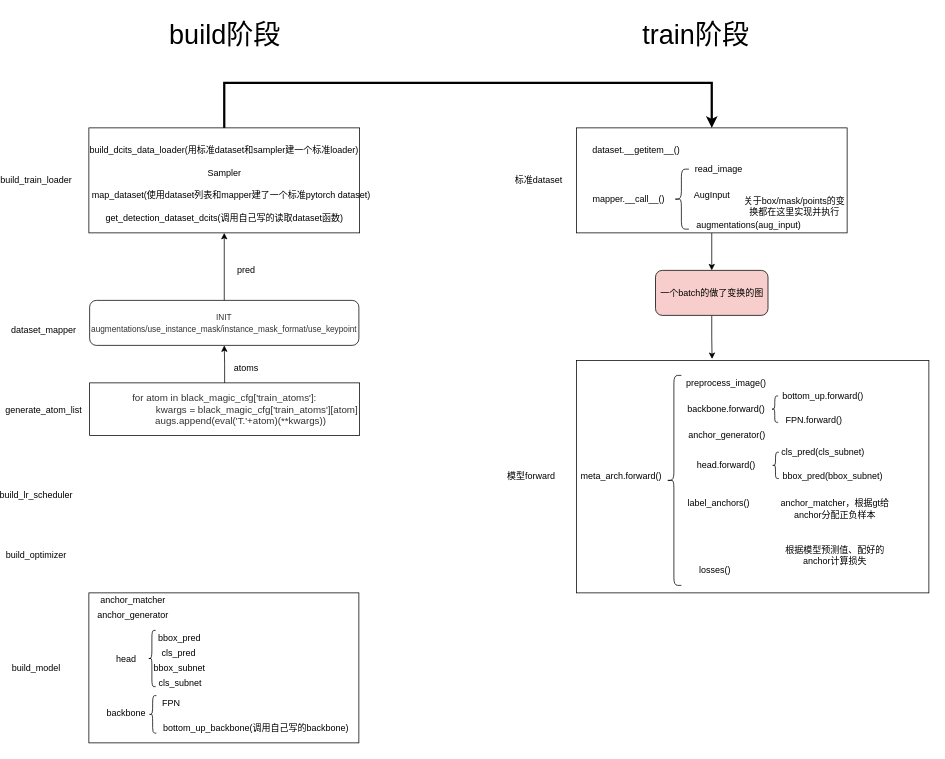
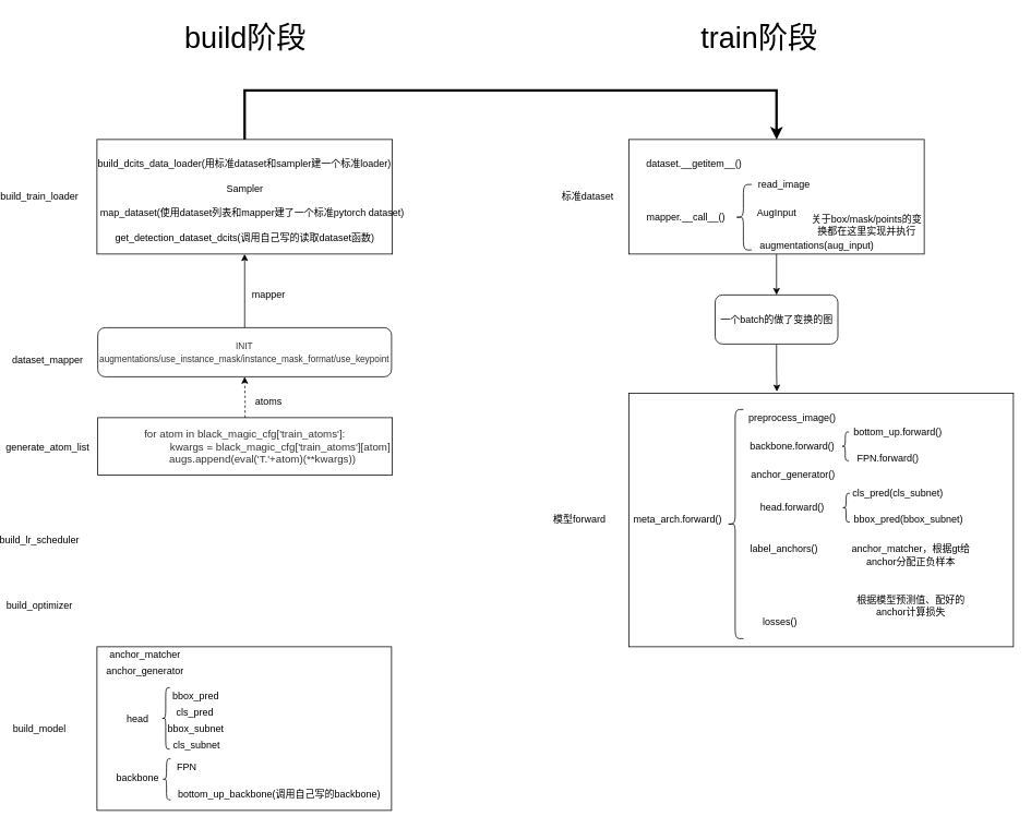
  <mxCell id="0" />
  <mxCell id="1" parent="0" />
  <mxCell id="2" value="build_model" style="text;html=1;strokeColor=none;fillColor=none;align=center;verticalAlign=middle;whiteSpace=wrap;rounded=0;" parent="1" vertex="1"><mxGeometry x="20" y="880" width="40" height="20" as="geometry" /></mxCell>
  <mxCell id="3" value="" style="rounded=0;whiteSpace=wrap;html=1;" parent="1" vertex="1"><mxGeometry x="110" y="790" width="360" height="200" as="geometry" /></mxCell>
  <mxCell id="4" value="backbone" style="text;html=1;strokeColor=none;fillColor=none;align=center;verticalAlign=middle;whiteSpace=wrap;rounded=0;" parent="1" vertex="1"><mxGeometry x="140" y="940" width="40" height="20" as="geometry" /></mxCell>
  <mxCell id="5" value="" style="shape=curlyBracket;whiteSpace=wrap;html=1;rounded=1;" parent="1" vertex="1"><mxGeometry x="190" y="927" width="10" height="50" as="geometry" /></mxCell>
  <mxCell id="6" value="bottom_up_backbone(调用自己写的backbone)" style="text;html=1;strokeColor=none;fillColor=none;align=center;verticalAlign=middle;whiteSpace=wrap;rounded=0;" parent="1" vertex="1"><mxGeometry x="180" y="964" width="306" height="13" as="geometry" /></mxCell>
  <mxCell id="7" value="FPN" style="text;html=1;strokeColor=none;fillColor=none;align=center;verticalAlign=middle;whiteSpace=wrap;rounded=0;" parent="1" vertex="1"><mxGeometry x="200" y="927" width="40" height="20" as="geometry" /></mxCell>
  <mxCell id="8" value="head" style="text;html=1;strokeColor=none;fillColor=none;align=center;verticalAlign=middle;whiteSpace=wrap;rounded=0;" parent="1" vertex="1"><mxGeometry x="140" y="867.5" width="40" height="20" as="geometry" /></mxCell>
  <mxCell id="9" value="" style="shape=curlyBracket;whiteSpace=wrap;html=1;rounded=1;" parent="1" vertex="1"><mxGeometry x="189" y="840" width="10" height="75" as="geometry" /></mxCell>
  <mxCell id="10" value="cls_subnet" style="text;html=1;strokeColor=none;fillColor=none;align=center;verticalAlign=middle;whiteSpace=wrap;rounded=0;" parent="1" vertex="1"><mxGeometry x="212" y="900" width="40" height="20" as="geometry" /></mxCell>
  <mxCell id="11" value="bbox_subnet" style="text;html=1;strokeColor=none;fillColor=none;align=center;verticalAlign=middle;whiteSpace=wrap;rounded=0;" parent="1" vertex="1"><mxGeometry x="211" y="880" width="40" height="20" as="geometry" /></mxCell>
  <mxCell id="12" value="cls_pred" style="text;html=1;strokeColor=none;fillColor=none;align=center;verticalAlign=middle;whiteSpace=wrap;rounded=0;" parent="1" vertex="1"><mxGeometry x="210" y="860" width="40" height="20" as="geometry" /></mxCell>
  <mxCell id="13" value="bbox_pred" style="text;html=1;strokeColor=none;fillColor=none;align=center;verticalAlign=middle;whiteSpace=wrap;rounded=0;" parent="1" vertex="1"><mxGeometry x="211" y="840" width="40" height="20" as="geometry" /></mxCell>
  <mxCell id="14" value="anchor_generator" style="text;html=1;strokeColor=none;fillColor=none;align=center;verticalAlign=middle;whiteSpace=wrap;rounded=0;" parent="1" vertex="1"><mxGeometry x="149" y="810" width="40" height="20" as="geometry" /></mxCell>
  <mxCell id="15" value="anchor_matcher" style="text;html=1;strokeColor=none;fillColor=none;align=center;verticalAlign=middle;whiteSpace=wrap;rounded=0;" parent="1" vertex="1"><mxGeometry x="149" y="790" width="40" height="20" as="geometry" /></mxCell>
  <mxCell id="16" value="build_optimizer" style="text;html=1;strokeColor=none;fillColor=none;align=center;verticalAlign=middle;whiteSpace=wrap;rounded=0;" parent="1" vertex="1"><mxGeometry x="20" y="730" width="40" height="20" as="geometry" /></mxCell>
  <mxCell id="17" value="build_lr_scheduler" style="text;html=1;strokeColor=none;fillColor=none;align=center;verticalAlign=middle;whiteSpace=wrap;rounded=0;" parent="1" vertex="1"><mxGeometry x="20" y="650" width="40" height="20" as="geometry" /></mxCell>
  <mxCell id="18" value="generate_atom_list" style="text;html=1;strokeColor=none;fillColor=none;align=center;verticalAlign=middle;whiteSpace=wrap;rounded=0;" parent="1" vertex="1"><mxGeometry x="30" y="536" width="40" height="20" as="geometry" /></mxCell>
- <mxCell id="19" style="edgeStyle=orthogonalEdgeStyle;rounded=0;orthogonalLoop=1;jettySize=auto;html=1;exitX=0.5;exitY=0;exitDx=0;exitDy=0;entryX=0.5;entryY=1;entryDx=0;entryDy=0;" parent="1" source="20" target="23" edge="1"><mxGeometry relative="1" as="geometry" /></mxCell>
+ <mxCell id="19" style="edgeStyle=orthogonalEdgeStyle;rounded=0;orthogonalLoop=1;jettySize=auto;html=1;exitX=0.5;exitY=0;exitDx=0;exitDy=0;entryX=0.5;entryY=1;entryDx=0;entryDy=0;dashed=1;" parent="1" source="20" target="23" edge="1"><mxGeometry relative="1" as="geometry" /></mxCell>
  <mxCell id="20" value="&lt;span style=&quot;color: rgb(50 , 50 , 50) ; white-space: normal ; background-color: rgba(255 , 255 , 255 , 0.01) ; font-size: 13px&quot;&gt;&lt;font style=&quot;font-size: 13px&quot;&gt;for atom in black_magic_cfg['train_atoms']:&lt;/font&gt;&lt;/span&gt;&lt;div style=&quot;resize: none ; outline: 0px ; color: rgb(50 , 50 , 50) ; white-space: normal ; font-size: 13px&quot;&gt;&lt;/div&gt;&lt;span style=&quot;color: rgb(50 , 50 , 50) ; white-space: normal ; background-color: rgba(255 , 255 , 255 , 0.01) ; font-size: 13px&quot;&gt;&lt;font style=&quot;font-size: 13px&quot;&gt;&amp;nbsp; &amp;nbsp; &amp;nbsp; &amp;nbsp; &amp;nbsp; &amp;nbsp; &amp;nbsp; &amp;nbsp; &amp;nbsp; &amp;nbsp; &amp;nbsp; &amp;nbsp; kwargs = black_magic_cfg['train_atoms'][atom]&lt;/font&gt;&lt;/span&gt;&lt;div style=&quot;resize: none ; outline: 0px ; color: rgb(50 , 50 , 50) ; white-space: normal ; font-size: 13px&quot;&gt;&lt;/div&gt;&lt;span style=&quot;color: rgb(50 , 50 , 50) ; white-space: normal ; background-color: rgba(255 , 255 , 255 , 0.01) ; font-size: 13px&quot;&gt;&lt;font style=&quot;font-size: 13px&quot;&gt;&amp;nbsp;&amp;nbsp;&amp;nbsp;&amp;nbsp;&amp;nbsp;&amp;nbsp;&amp;nbsp;&amp;nbsp;&amp;nbsp;&amp;nbsp;&amp;nbsp;&amp;nbsp;augs.append(eval('T.'+atom)(**kwargs))&lt;/font&gt;&lt;/span&gt;" style="rounded=0;whiteSpace=wrap;html=1;" parent="1" vertex="1"><mxGeometry x="111" y="510" width="360" height="70" as="geometry" /></mxCell>
  <mxCell id="21" value="dataset_mapper" style="text;html=1;strokeColor=none;fillColor=none;align=center;verticalAlign=middle;whiteSpace=wrap;rounded=0;" parent="1" vertex="1"><mxGeometry x="30" y="430" width="40" height="20" as="geometry" /></mxCell>
  <mxCell id="22" style="edgeStyle=orthogonalEdgeStyle;rounded=0;orthogonalLoop=1;jettySize=auto;html=1;exitX=0.5;exitY=0;exitDx=0;exitDy=0;entryX=0.5;entryY=1;entryDx=0;entryDy=0;" parent="1" source="23" target="26" edge="1"><mxGeometry relative="1" as="geometry" /></mxCell>
  <mxCell id="23" value="&lt;span style=&quot;color: rgb(50 , 50 , 50) ; white-space: normal ; background-color: rgba(255 , 255 , 255 , 0.01)&quot;&gt;&lt;font style=&quot;font-size: 11px&quot;&gt;INIT augmentations/use_instance_mask/instance_mask_format/use_keypoint&lt;/font&gt;&lt;/span&gt;" style="whiteSpace=wrap;html=1;rounded=1;" parent="1" vertex="1"><mxGeometry x="111" y="400" width="359" height="60" as="geometry" /></mxCell>
  <mxCell id="24" value="build_train_loader" style="text;html=1;strokeColor=none;fillColor=none;align=center;verticalAlign=middle;whiteSpace=wrap;rounded=0;" parent="1" vertex="1"><mxGeometry x="20" y="230" width="40" height="20" as="geometry" /></mxCell>
  <mxCell id="25" style="edgeStyle=orthogonalEdgeStyle;rounded=0;orthogonalLoop=1;jettySize=auto;html=1;exitX=0.5;exitY=0;exitDx=0;exitDy=0;entryX=0.5;entryY=0;entryDx=0;entryDy=0;strokeWidth=3;" parent="1" source="26" target="37" edge="1"><mxGeometry relative="1" as="geometry"><Array as="points"><mxPoint x="290" y="110" /><mxPoint x="941" y="110" /></Array></mxGeometry></mxCell>
  <mxCell id="26" value="" style="rounded=0;whiteSpace=wrap;html=1;" parent="1" vertex="1"><mxGeometry x="110" y="170" width="361" height="140" as="geometry" /></mxCell>
  <mxCell id="27" value="get_detection_dataset_dcits(调用自己写的读取dataset函数)" style="text;html=1;strokeColor=none;fillColor=none;align=center;verticalAlign=middle;whiteSpace=wrap;rounded=0;" parent="1" vertex="1"><mxGeometry x="125.5" y="280" width="330" height="20" as="geometry" /></mxCell>
  <mxCell id="28" value="atoms" style="text;html=1;strokeColor=none;fillColor=none;align=center;verticalAlign=middle;whiteSpace=wrap;rounded=0;" parent="1" vertex="1"><mxGeometry x="300" y="480" width="40" height="20" as="geometry" /></mxCell>
- <mxCell id="29" value="pred" style="text;html=1;strokeColor=none;fillColor=none;align=center;verticalAlign=middle;whiteSpace=wrap;rounded=0;" parent="1" vertex="1"><mxGeometry x="300" y="350" width="40" height="20" as="geometry" /></mxCell>
+ <mxCell id="29" value="mapper" style="text;html=1;strokeColor=none;fillColor=none;align=center;verticalAlign=middle;whiteSpace=wrap;rounded=0;" parent="1" vertex="1"><mxGeometry x="300" y="350" width="40" height="20" as="geometry" /></mxCell>
  <mxCell id="30" value="map_dataset(使用dataset列表和mapper建了一个标准pytorch dataset)" style="text;html=1;strokeColor=none;fillColor=none;align=center;verticalAlign=middle;whiteSpace=wrap;rounded=0;" parent="1" vertex="1"><mxGeometry x="95" y="250" width="410" height="20" as="geometry" /></mxCell>
  <mxCell id="31" value="Sampler" style="text;html=1;strokeColor=none;fillColor=none;align=center;verticalAlign=middle;whiteSpace=wrap;rounded=0;" parent="1" vertex="1"><mxGeometry x="270.5" y="220" width="40" height="20" as="geometry" /></mxCell>
  <mxCell id="32" value="build_dcits_data_loader(用标准dataset和sampler建一个标准loader)" style="text;html=1;strokeColor=none;fillColor=none;align=center;verticalAlign=middle;whiteSpace=wrap;rounded=0;" parent="1" vertex="1"><mxGeometry x="76" y="190" width="429" height="20" as="geometry" /></mxCell>
  <mxCell id="33" value="&lt;font style=&quot;font-size: 36px&quot;&gt;build阶段&lt;/font&gt;" style="text;html=1;strokeColor=none;fillColor=none;align=center;verticalAlign=middle;whiteSpace=wrap;rounded=0;perimeterSpacing=0;" parent="1" vertex="1"><mxGeometry x="201.5" y="20" width="179" height="50" as="geometry" /></mxCell>
  <mxCell id="34" value="&lt;font style=&quot;font-size: 36px&quot;&gt;train阶段&lt;/font&gt;" style="text;html=1;strokeColor=none;fillColor=none;align=center;verticalAlign=middle;whiteSpace=wrap;rounded=0;perimeterSpacing=0;" parent="1" vertex="1"><mxGeometry x="830" y="20" width="179" height="50" as="geometry" /></mxCell>
  <mxCell id="35" value="标准dataset" style="text;html=1;strokeColor=none;fillColor=none;align=center;verticalAlign=middle;whiteSpace=wrap;rounded=0;" parent="1" vertex="1"><mxGeometry x="670" y="225" width="80" height="30" as="geometry" /></mxCell>
  <mxCell id="36" style="edgeStyle=orthogonalEdgeStyle;rounded=0;orthogonalLoop=1;jettySize=auto;html=1;entryX=0.5;entryY=0;entryDx=0;entryDy=0;strokeWidth=1;" parent="1" source="37" target="46" edge="1"><mxGeometry relative="1" as="geometry" /></mxCell>
  <mxCell id="37" value="" style="rounded=0;whiteSpace=wrap;html=1;" parent="1" vertex="1"><mxGeometry x="760" y="170" width="361" height="140" as="geometry" /></mxCell>
  <mxCell id="38" value="dataset.__getitem__()" style="text;html=1;strokeColor=none;fillColor=none;align=center;verticalAlign=middle;whiteSpace=wrap;rounded=0;" parent="1" vertex="1"><mxGeometry x="820" y="190" width="40" height="20" as="geometry" /></mxCell>
  <mxCell id="39" value="mapper.__call__()" style="text;html=1;strokeColor=none;fillColor=none;align=center;verticalAlign=middle;whiteSpace=wrap;rounded=0;" parent="1" vertex="1"><mxGeometry x="810" y="255" width="40" height="20" as="geometry" /></mxCell>
  <mxCell id="40" value="" style="shape=curlyBracket;whiteSpace=wrap;html=1;rounded=1;" parent="1" vertex="1"><mxGeometry x="890" y="225" width="20" height="80" as="geometry" /></mxCell>
  <mxCell id="41" value="read_image" style="text;html=1;strokeColor=none;fillColor=none;align=center;verticalAlign=middle;whiteSpace=wrap;rounded=0;" parent="1" vertex="1"><mxGeometry x="930" y="215" width="40" height="20" as="geometry" /></mxCell>
  <mxCell id="42" value="AugInput" style="text;html=1;strokeColor=none;fillColor=none;align=center;verticalAlign=middle;whiteSpace=wrap;rounded=0;" parent="1" vertex="1"><mxGeometry x="920.5" y="250" width="40" height="20" as="geometry" /></mxCell>
  <mxCell id="43" value="augmentations(aug_input)" style="text;html=1;strokeColor=none;fillColor=none;align=center;verticalAlign=middle;whiteSpace=wrap;rounded=0;" parent="1" vertex="1"><mxGeometry x="970" y="290" width="40" height="20" as="geometry" /></mxCell>
  <mxCell id="44" value="关于box/mask/points的变换都在这里实现并执行" style="text;html=1;strokeColor=none;fillColor=none;align=center;verticalAlign=middle;whiteSpace=wrap;rounded=0;" parent="1" vertex="1"><mxGeometry x="981" y="265" width="140" height="20" as="geometry" /></mxCell>
  <mxCell id="45" style="edgeStyle=orthogonalEdgeStyle;rounded=0;orthogonalLoop=1;jettySize=auto;html=1;entryX=0.385;entryY=-0.006;entryDx=0;entryDy=0;entryPerimeter=0;strokeWidth=1;" parent="1" source="46" target="48" edge="1"><mxGeometry relative="1" as="geometry" /></mxCell>
- <mxCell id="46" value="一个batch的做了变换的图" style="rounded=1;whiteSpace=wrap;html=1;fillColor=#f8cecc;" parent="1" vertex="1"><mxGeometry x="865.5" y="360" width="150" height="60" as="geometry" /></mxCell>
+ <mxCell id="46" value="一个batch的做了变换的图" style="rounded=1;whiteSpace=wrap;html=1;" parent="1" vertex="1"><mxGeometry x="865.5" y="360" width="150" height="60" as="geometry" /></mxCell>
  <mxCell id="47" value="模型forward" style="text;html=1;strokeColor=none;fillColor=none;align=center;verticalAlign=middle;whiteSpace=wrap;rounded=0;" parent="1" vertex="1"><mxGeometry x="660" y="620" width="80" height="30" as="geometry" /></mxCell>
  <mxCell id="48" value="" style="rounded=0;whiteSpace=wrap;html=1;" parent="1" vertex="1"><mxGeometry x="760" y="480" width="470" height="310" as="geometry" /></mxCell>
  <mxCell id="49" value="meta_arch.forward()" style="text;html=1;strokeColor=none;fillColor=none;align=center;verticalAlign=middle;whiteSpace=wrap;rounded=0;" parent="1" vertex="1"><mxGeometry x="800" y="625" width="40" height="20" as="geometry" /></mxCell>
  <mxCell id="50" value="" style="shape=curlyBracket;whiteSpace=wrap;html=1;rounded=1;" parent="1" vertex="1"><mxGeometry x="880" y="500" width="20" height="280" as="geometry" /></mxCell>
  <mxCell id="51" value="preprocess_image()" style="text;html=1;strokeColor=none;fillColor=none;align=center;verticalAlign=middle;whiteSpace=wrap;rounded=0;" parent="1" vertex="1"><mxGeometry x="940" y="500" width="40" height="20" as="geometry" /></mxCell>
  <mxCell id="52" value="backbone.forward()" style="text;html=1;strokeColor=none;fillColor=none;align=center;verticalAlign=middle;whiteSpace=wrap;rounded=0;" parent="1" vertex="1"><mxGeometry x="940" y="535" width="40" height="20" as="geometry" /></mxCell>
  <mxCell id="53" value="anchor_generator()" style="text;html=1;strokeColor=none;fillColor=none;align=center;verticalAlign=middle;whiteSpace=wrap;rounded=0;" parent="1" vertex="1"><mxGeometry x="941" y="570" width="40" height="20" as="geometry" /></mxCell>
  <mxCell id="54" value="head.forward()" style="text;html=1;strokeColor=none;fillColor=none;align=center;verticalAlign=middle;whiteSpace=wrap;rounded=0;" parent="1" vertex="1"><mxGeometry x="940" y="610" width="40" height="20" as="geometry" /></mxCell>
  <mxCell id="55" value="" style="shape=curlyBracket;whiteSpace=wrap;html=1;rounded=1;" parent="1" vertex="1"><mxGeometry x="1020" y="527.5" width="9" height="35" as="geometry" /></mxCell>
  <mxCell id="56" value="bottom_up.forward()" style="text;html=1;strokeColor=none;fillColor=none;align=center;verticalAlign=middle;whiteSpace=wrap;rounded=0;" parent="1" vertex="1"><mxGeometry x="1069" y="517.5" width="40" height="20" as="geometry" /></mxCell>
  <mxCell id="57" value="FPN.forward()" style="text;html=1;strokeColor=none;fillColor=none;align=center;verticalAlign=middle;whiteSpace=wrap;rounded=0;" parent="1" vertex="1"><mxGeometry x="1057" y="550" width="40" height="20" as="geometry" /></mxCell>
  <mxCell id="58" value="" style="shape=curlyBracket;whiteSpace=wrap;html=1;rounded=1;" parent="1" vertex="1"><mxGeometry x="1021" y="602.5" width="9" height="35" as="geometry" /></mxCell>
  <mxCell id="59" value="cls_pred(cls_subnet)" style="text;html=1;strokeColor=none;fillColor=none;align=center;verticalAlign=middle;whiteSpace=wrap;rounded=0;" parent="1" vertex="1"><mxGeometry x="1069" y="592.5" width="40" height="20" as="geometry" /></mxCell>
  <mxCell id="60" value="bbox_pred(bbox_subnet)" style="text;html=1;strokeColor=none;fillColor=none;align=center;verticalAlign=middle;whiteSpace=wrap;rounded=0;" parent="1" vertex="1"><mxGeometry x="1082" y="624.5" width="40" height="20" as="geometry" /></mxCell>
  <mxCell id="61" value="label_anchors()" style="text;html=1;strokeColor=none;fillColor=none;align=center;verticalAlign=middle;whiteSpace=wrap;rounded=0;" parent="1" vertex="1"><mxGeometry x="930" y="660" width="40" height="20" as="geometry" /></mxCell>
  <mxCell id="62" value="anchor_matcher，根据gt给anchor分配正负样本" style="text;html=1;strokeColor=none;fillColor=none;align=center;verticalAlign=middle;whiteSpace=wrap;rounded=0;" parent="1" vertex="1"><mxGeometry x="1020" y="668" width="170" height="20" as="geometry" /></mxCell>
  <mxCell id="63" value="losses()" style="text;html=1;strokeColor=none;fillColor=none;align=center;verticalAlign=middle;whiteSpace=wrap;rounded=0;" parent="1" vertex="1"><mxGeometry x="925" y="750" width="40" height="20" as="geometry" /></mxCell>
  <mxCell id="64" value="根据模型预测值、配好的anchor计算损失" style="text;html=1;strokeColor=none;fillColor=none;align=center;verticalAlign=middle;whiteSpace=wrap;rounded=0;" parent="1" vertex="1"><mxGeometry x="1020" y="730" width="170" height="20" as="geometry" /></mxCell>
